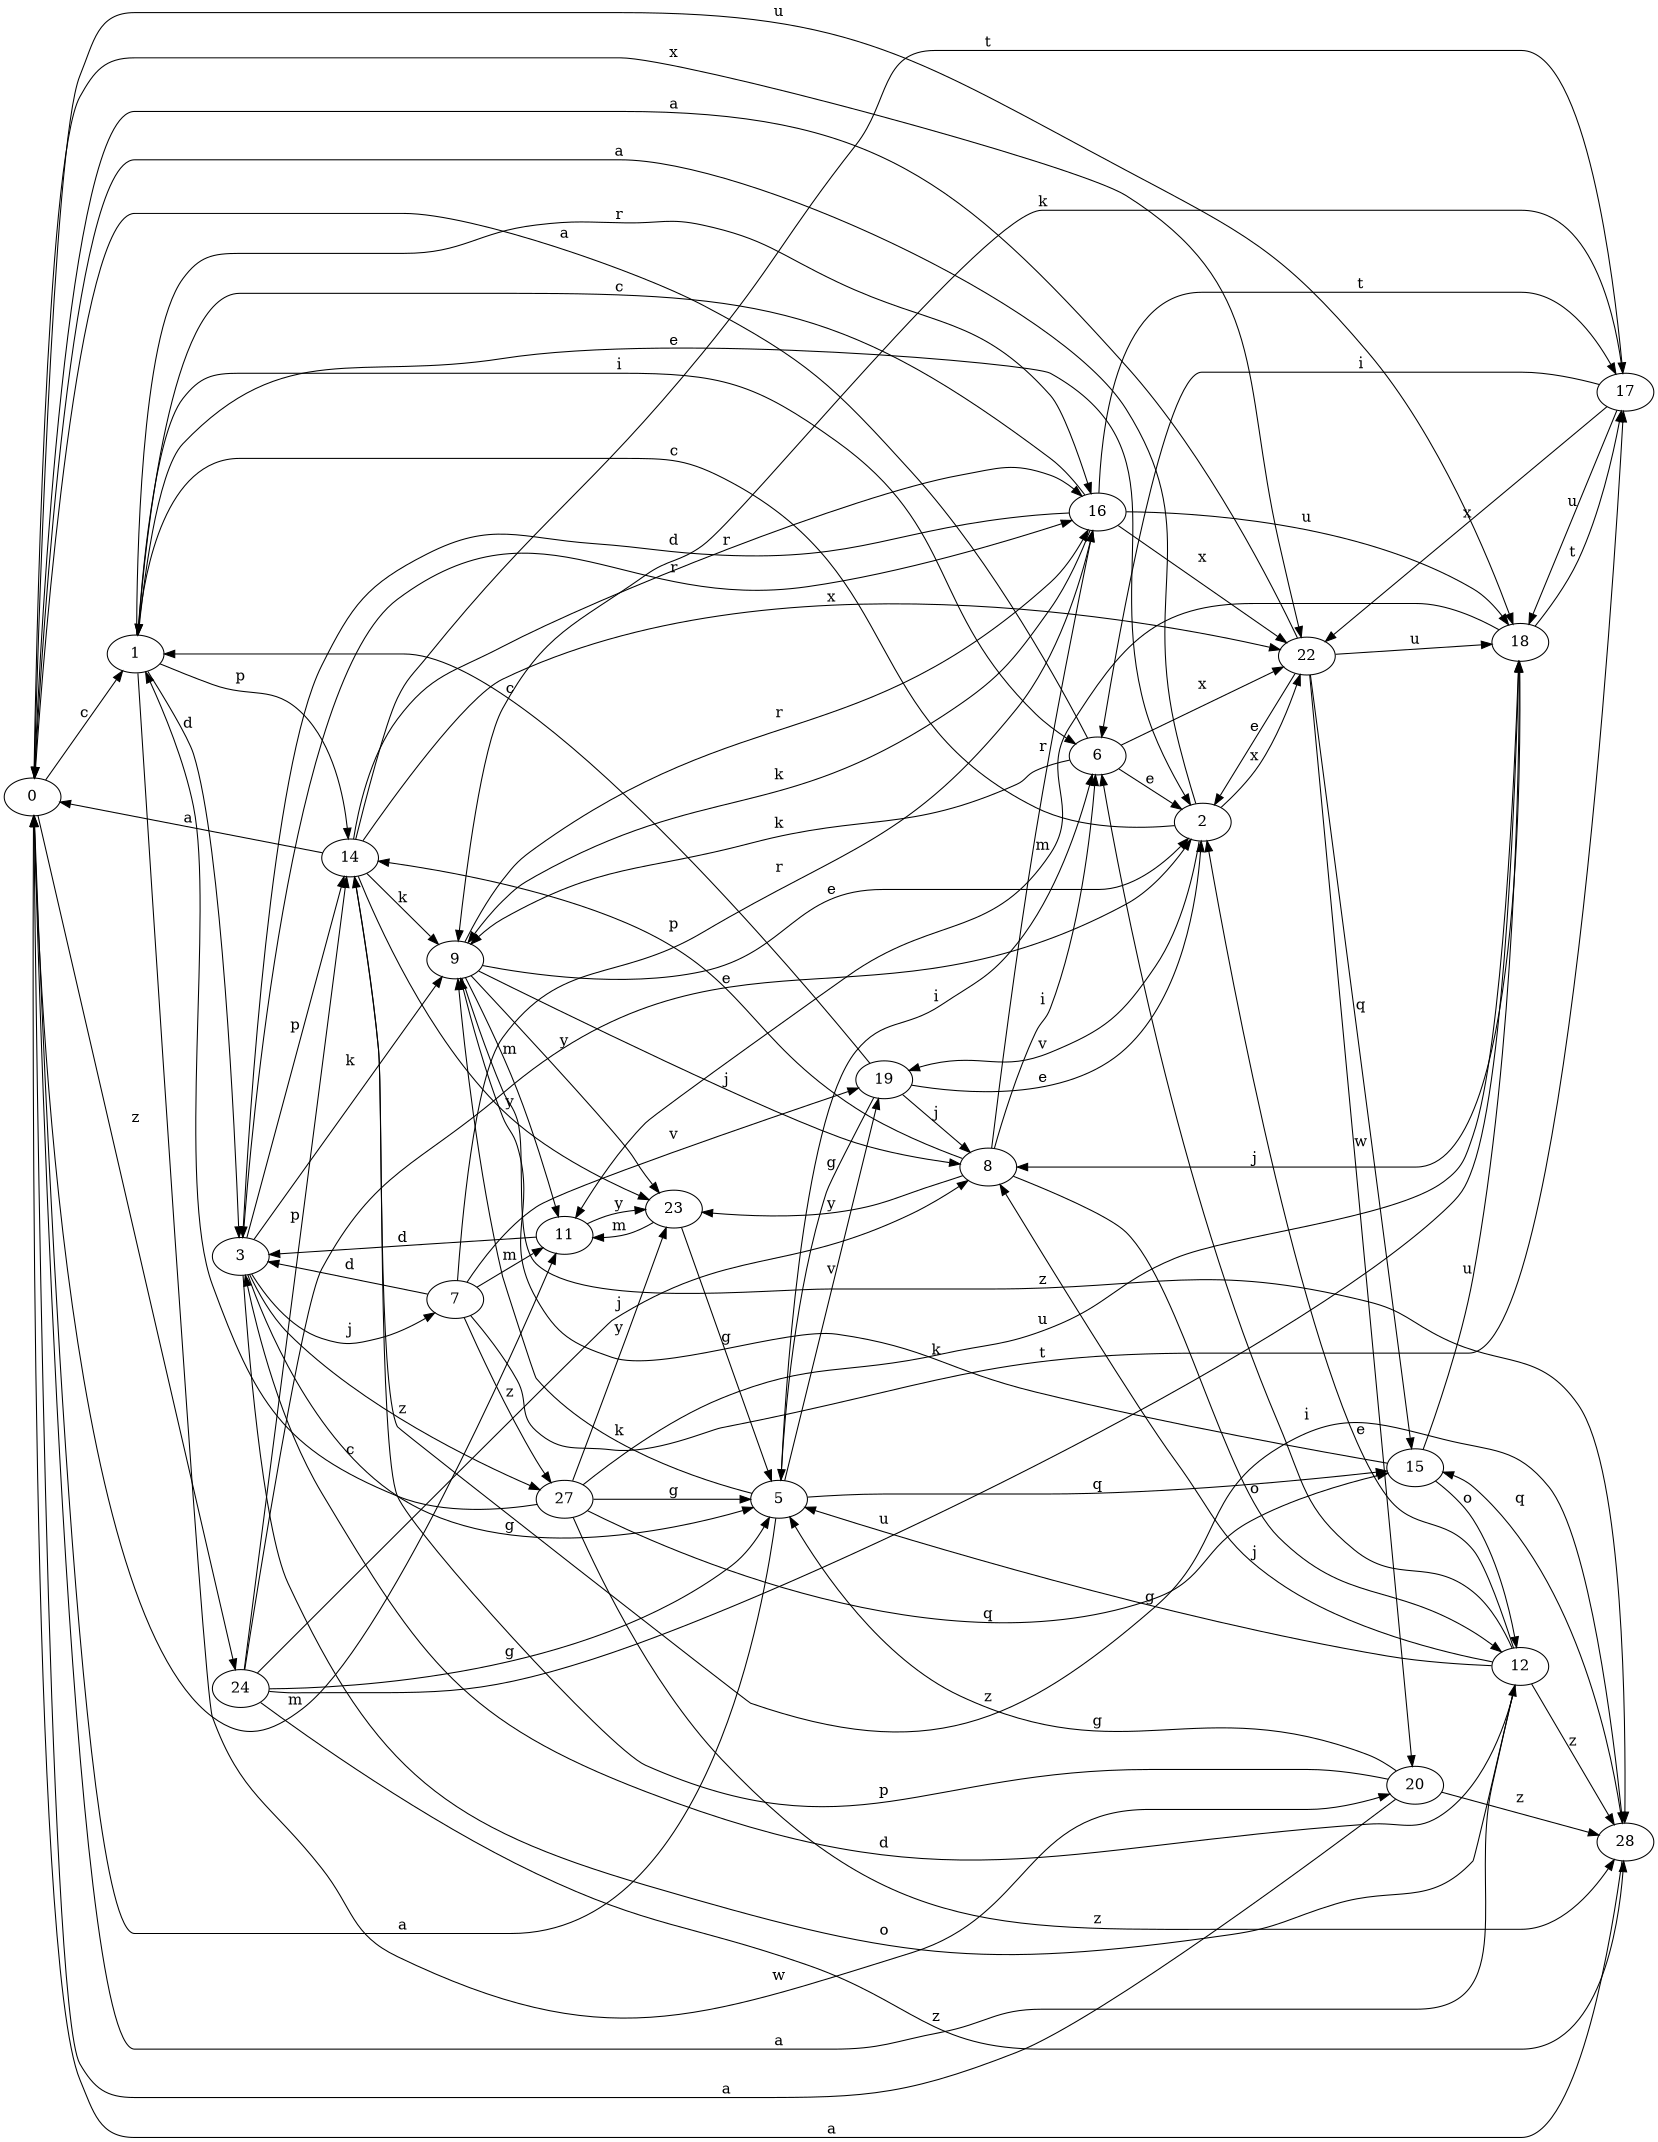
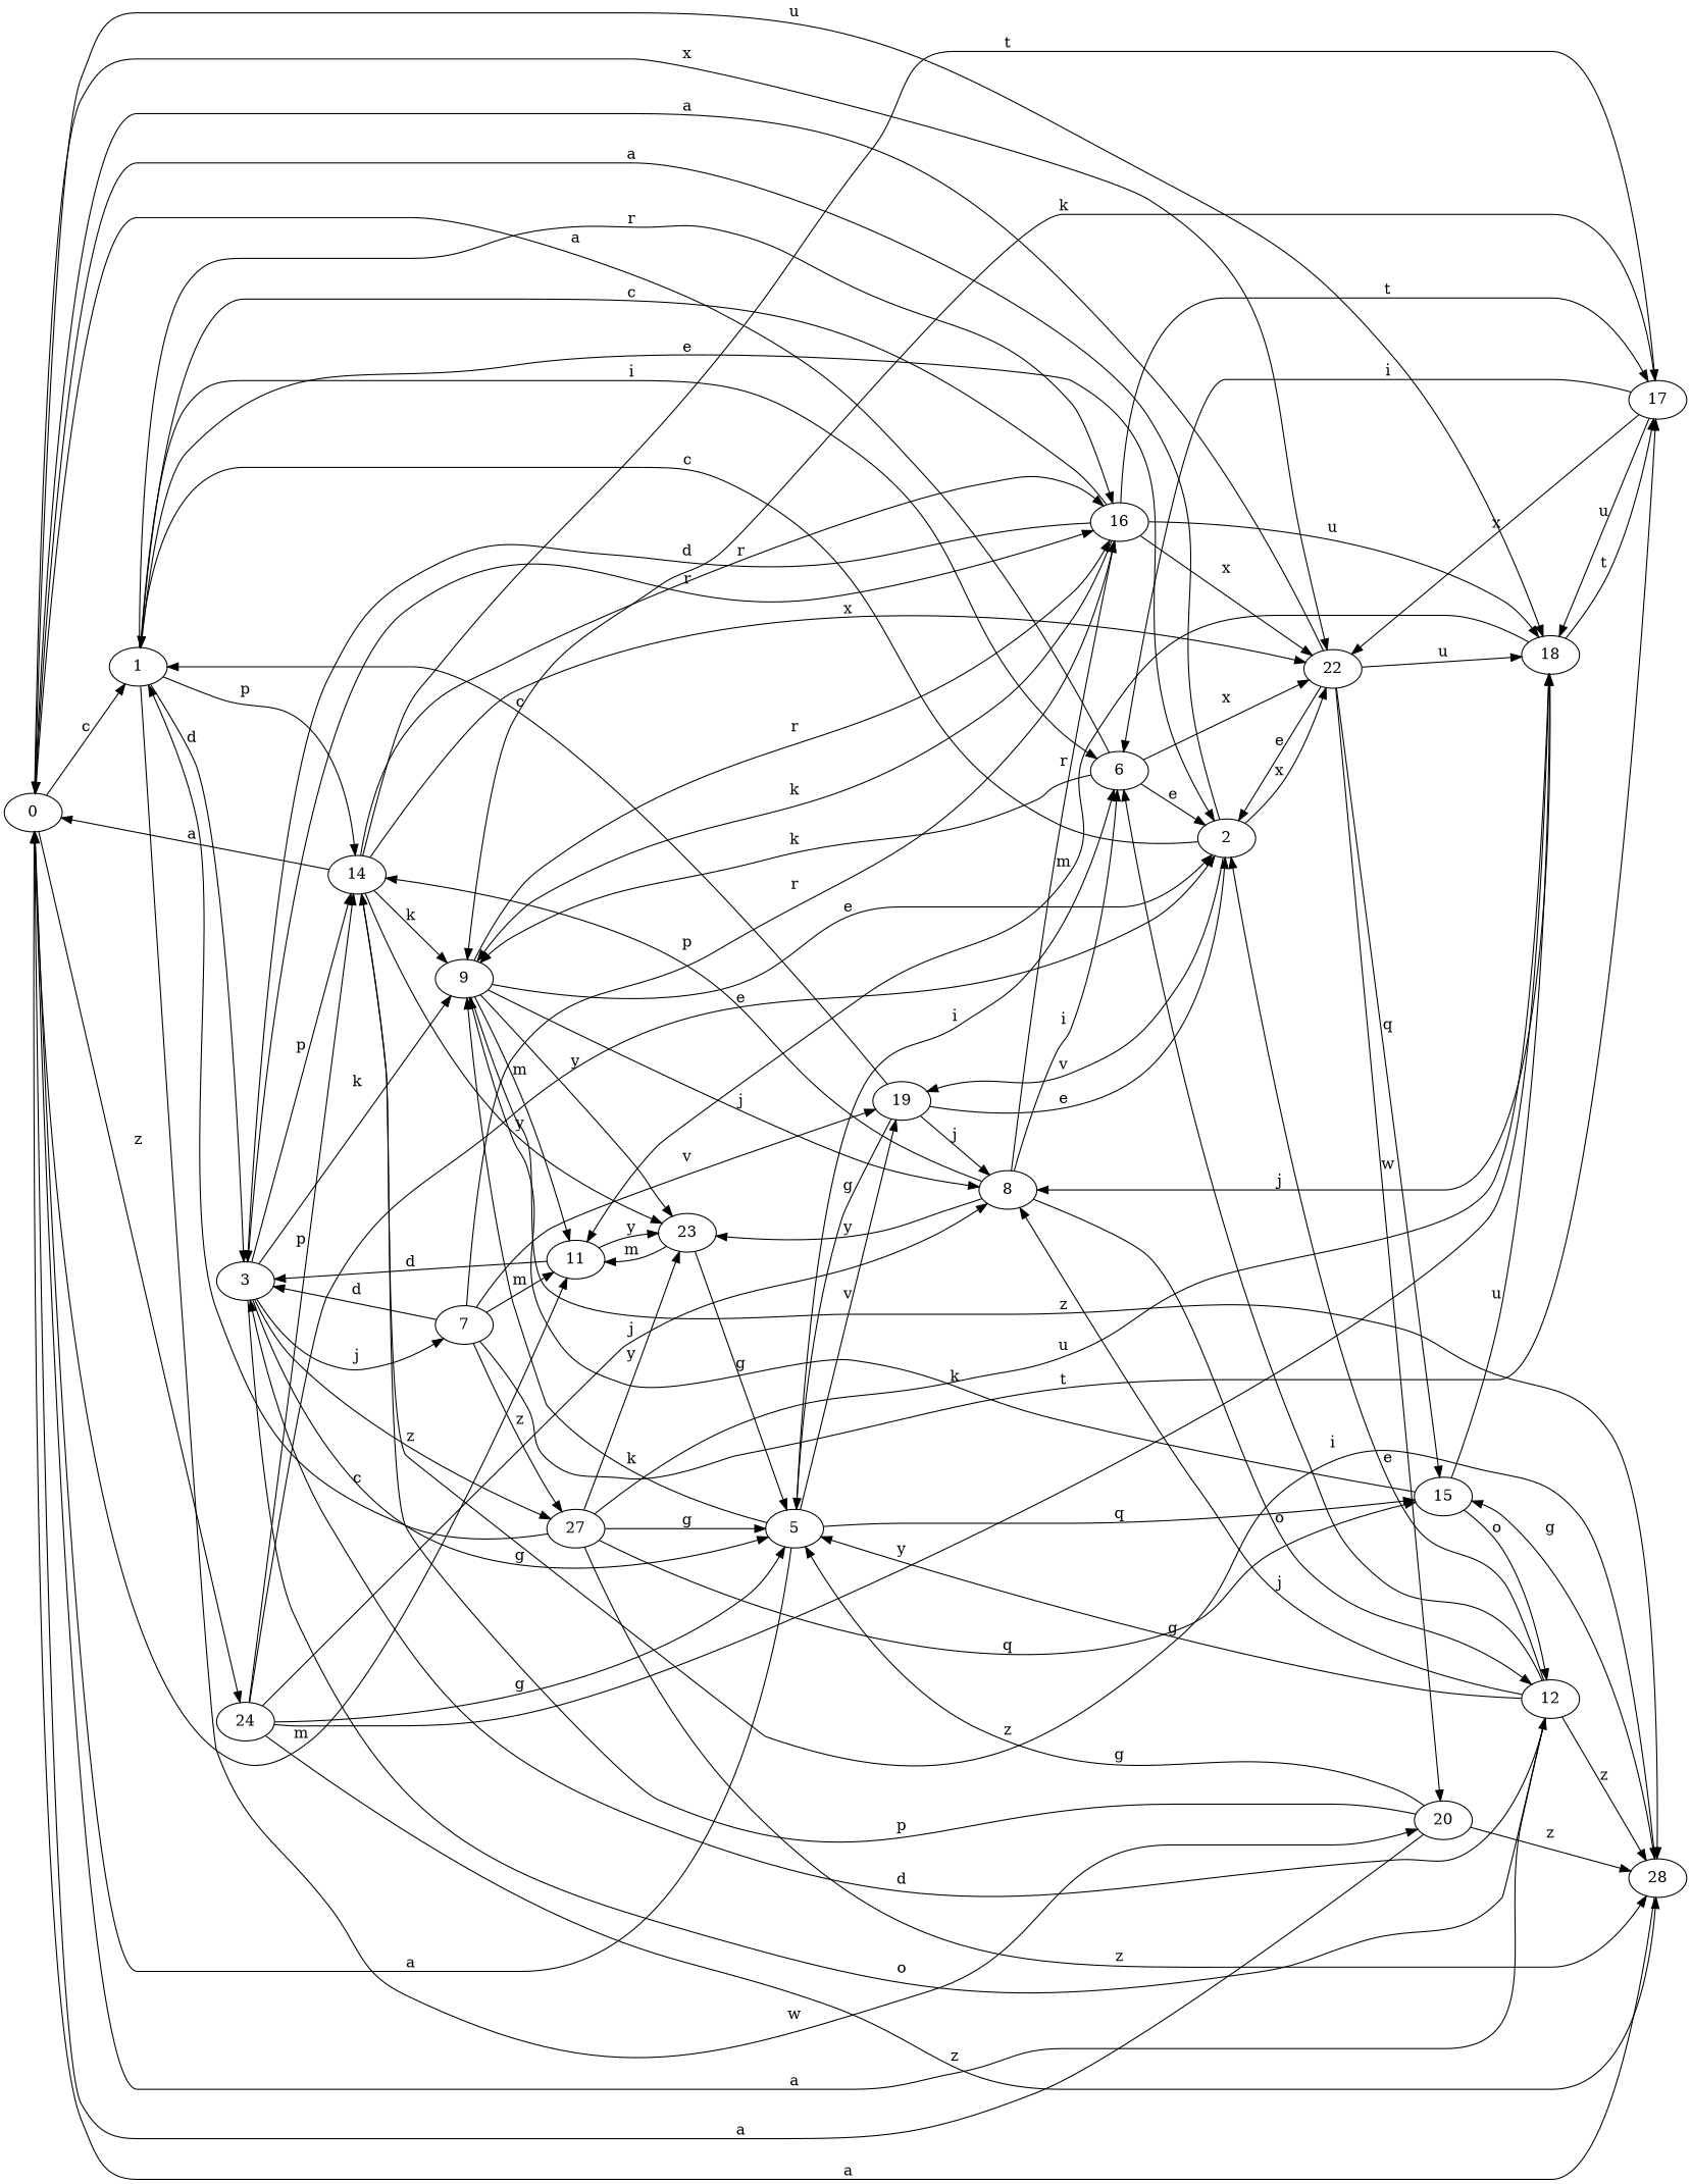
  strict digraph {
    rankdir=LR
    0
    1
    11
    18
    22
    24
    3
    n8 [label=2]
    6
    14
    16
    20
    23
    17
    8
    15
    5
    28
    7
    9
    12
    27
    19
    0 -> 1 [label=c]
    0 -> 11 [label=m]
    0 -> 18 [label=u]
    0 -> 22 [label=x]
    0 -> 24 [label=z]
    1 -> 3 [label=d]
    1 -> n8 [label=e]
    1 -> 6 [label=i]
    1 -> 14 [label=p]
    1 -> 16 [label=r]
    1 -> 20 [label=w]
    11 -> 3 [label=d]
    11 -> 23 [label=y]
    18 -> 11 [label=m]
    18 -> 17 [label=t]
    18 -> 8 [label=j]
    22 -> 0 [label=a]
    22 -> 18 [label=u]
    22 -> n8 [label=e]
    22 -> 20 [label=w]
    22 -> 15 [label=q]
-   24 -> 18 [label=u]
+   24 -> 18 [label=y]
    24 -> n8 [label=e]
    24 -> 14 [label=p]
    24 -> 8 [label=j]
    24 -> 5 [label=g]
    24 -> 28 [label=z]
    3 -> 14 [label=p]
    3 -> 16 [label=r]
    3 -> 5 [label=g]
    3 -> 7 [label=j]
    3 -> 9 [label=k]
    3 -> 12 [label=o]
    3 -> 27 [label=z]
    n8 -> 0 [label=a]
    n8 -> 1 [label=c]
    n8 -> 22 [label=x]
    n8 -> 19 [label=v]
    6 -> 0 [label=a]
    6 -> 22 [label=x]
    6 -> n8 [label=e]
    6 -> 9 [label=k]
    14 -> 0 [label=a]
    14 -> 22 [label=x]
    14 -> 16 [label=r]
    14 -> 23 [label=y]
    14 -> 17 [label=t]
    14 -> 28 [label=z]
    14 -> 9 [label=k]
    16 -> 1 [label=c]
    16 -> 18 [label=u]
    16 -> 22 [label=x]
    16 -> 3 [label=d]
    16 -> 17 [label=t]
    16 -> 9 [label=k]
    20 -> 0 [label=a]
    20 -> 14 [label=p]
    20 -> 5 [label=g]
    20 -> 28 [label=z]
    23 -> 11 [label=m]
    23 -> 5 [label=g]
    17 -> 18 [label=u]
    17 -> 22 [label=x]
    17 -> 6 [label=i]
    17 -> 9 [label=k]
    8 -> 6 [label=i]
    8 -> 14 [label=p]
    8 -> 16 [label=r]
    8 -> 23 [label=y]
    8 -> 12 [label=o]
    15 -> 18 [label=u]
    15 -> 9 [label=k]
    15 -> 12 [label=o]
    5 -> 0 [label=a]
    5 -> 6 [label=i]
    5 -> 15 [label=q]
    5 -> 9 [label=k]
    5 -> 19 [label=v]
    28 -> 0 [label=a]
-   28 -> 15 [label=q]
+   28 -> 15 [label=g]
    7 -> 11 [label=m]
    7 -> 3 [label=d]
    7 -> 16 [label=r]
    7 -> 17 [label=t]
    7 -> 27 [label=z]
    7 -> 19 [label=v]
    9 -> 11 [label=m]
    9 -> n8 [label=e]
    9 -> 16 [label=r]
    9 -> 23 [label=y]
    9 -> 8 [label=j]
    9 -> 28 [label=z]
    12 -> 0 [label=a]
    12 -> 3 [label=d]
    12 -> n8 [label=e]
    12 -> 6 [label=i]
    12 -> 8 [label=j]
    12 -> 5 [label=g]
    12 -> 28 [label=z]
    27 -> 1 [label=c]
    27 -> 18 [label=u]
    27 -> 23 [label=y]
    27 -> 15 [label=q]
    27 -> 5 [label=g]
    27 -> 28 [label=z]
    19 -> 1 [label=c]
    19 -> n8 [label=e]
    19 -> 8 [label=j]
    19 -> 5 [label=g]
  }
